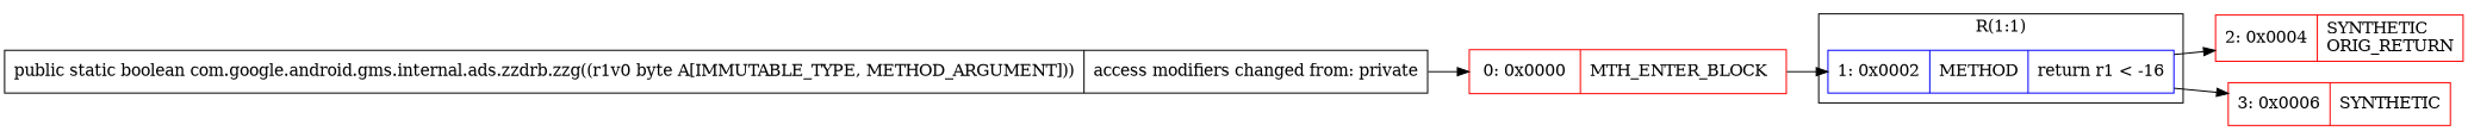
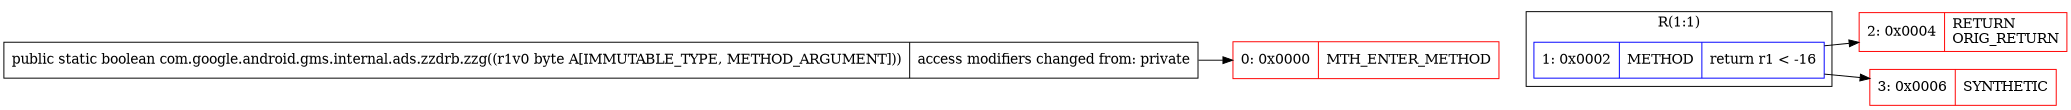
  digraph {
    rankdir=LR
    node [color=red shape=record]
    n1 [color=blue label="{1\:\ 0x0002|METHOD\l|return r1 \< \-16\l}"]
-   n2 [label="{2\:\ 0x0004|SYNTHETIC\lORIG_RETURN\l}"]
+   n2 [label="{2\:\ 0x0004|RETURN\lORIG_RETURN\l}"]
    n3 [label="{3\:\ 0x0006|SYNTHETIC\l}"]
-   n4 [label="{0\:\ 0x0000|MTH_ENTER_BLOCK\l}"]
+   n4 [label="{0\:\ 0x0000|MTH_ENTER_METHOD\l}"]
    n5 [label="{public static boolean com.google.android.gms.internal.ads.zzdrb.zzg((r1v0 byte A[IMMUTABLE_TYPE, METHOD_ARGUMENT]))  | access modifiers changed from: private\l}" color=""]
    subgraph cluster_1 {
      label="R(1:1)"
      n1
    }
    n1 -> n2
    n1 -> n3
-   n4 -> n1
    n5 -> n4
  }
